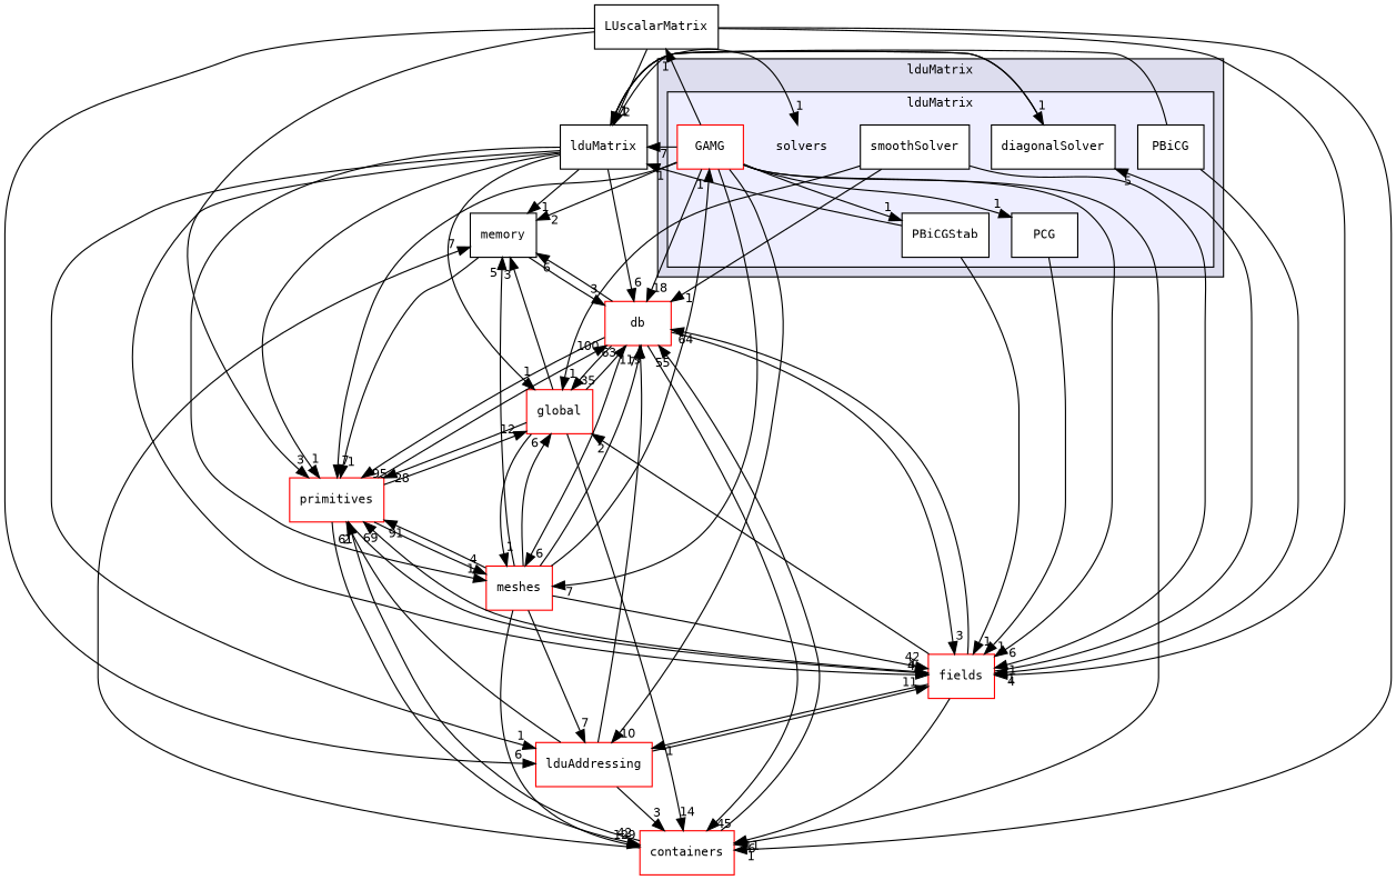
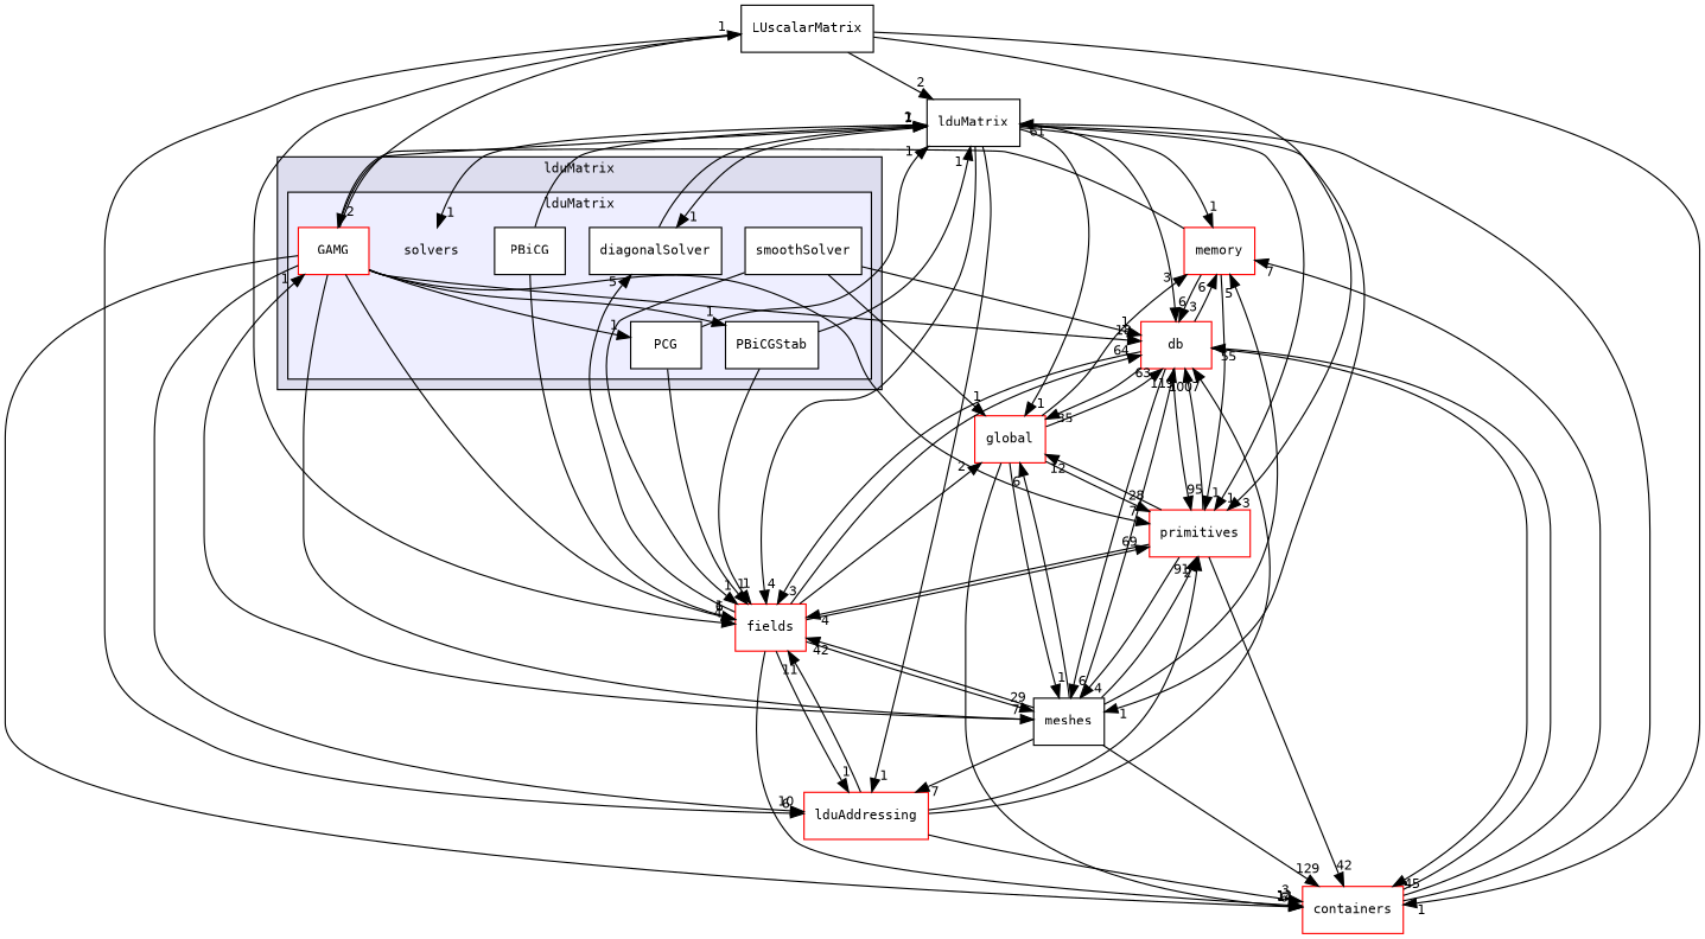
  digraph {
    compound=true
    fontname="DejaVu Sans Mono"
    node [fontname="DejaVu Sans Mono" fontsize=10 shape=box color=red]
    edge [fontname="DejaVu Sans Mono" headlabel=1 labeldistance=1.5 labelfontname=Helvetica labelfontsize=10]
    n1 [label=solvers shape=plaintext color=""]
    n2 [color=black fillcolor=white label=diagonalSolver style=filled]
    n3 [fillcolor=white label=GAMG style=filled]
    n4 [color=black fillcolor=white label=PBiCG style=filled]
    n5 [color=black fillcolor=white label=PBiCGStab style=filled]
    n6 [color=black fillcolor=white label=PCG style=filled]
    n7 [color=black fillcolor=white label=smoothSolver style=filled]
    n8 [label=lduMatrix color=""]
-   n9 [color=black label=memory]
+   n9 [label=memory]
    n10 [label=fields]
    n11 [label=containers]
-   n12 [label=meshes]
+   n12 [color=black label=meshes]
    n13 [label=db]
    n14 [label=lduAddressing]
    n15 [label=primitives]
    n16 [label=LUscalarMatrix color=""]
    n17 [label=global]
    subgraph cluster_1 {
      bgcolor="#ddddee"
      fontsize=10
      label=lduMatrix
      pencolor=black
      subgraph cluster_2 {
        bgcolor="#eeeeff"
        fontsize=10
        label=lduMatrix
        pencolor=black
        n1
        n2
        n3
        n4
        n5
        n6
        n7
      }
    }
    n2 -> n8
    n3 -> n5
    n3 -> n6
    n3 -> n8 [headlabel=7]
-   n3 -> n9 [headlabel=2]
+   n9 -> n3 [headlabel=2]
    n3 -> n10 [headlabel=6]
    n3 -> n11 [headlabel=6]
    n3 -> n12 [headlabel=7]
    n3 -> n13 [headlabel=18]
    n3 -> n14 [headlabel=10]
    n3 -> n15 [headlabel=7]
    n3 -> n16
    n4 -> n8
    n4 -> n10
    n5 -> n8
    n5 -> n10
+   n6 -> n8
    n6 -> n10
    n7 -> n10
    n7 -> n13
    n7 -> n17
    n8 -> n1
    n8 -> n2
    n8 -> n9
    n8 -> n10 [headlabel=4]
    n8 -> n12
    n8 -> n13 [headlabel=6]
    n8 -> n14
    n8 -> n15
    n8 -> n17
    n9 -> n13 [headlabel=3]
    n9 -> n15
    n10 -> n2 [headlabel=5]
    n10 -> n11 [headlabel=11]
+   n10 -> n12 [headlabel=29]
    n10 -> n13 [headlabel=64]
    n10 -> n14
    n10 -> n15 [headlabel=69]
    n10 -> n17 [headlabel=2]
    n11 -> n9 [headlabel=7]
    n11 -> n13 [headlabel=55]
-   n11 -> n15 [headlabel=61]
+   n11 -> n8 [headlabel=61]
    n12 -> n3
    n12 -> n9 [headlabel=5]
    n12 -> n10 [headlabel=42]
    n12 -> n11 [headlabel=129]
    n12 -> n13 [headlabel=119]
    n12 -> n14 [headlabel=7]
    n12 -> n15 [headlabel=91]
    n12 -> n17 [headlabel=6]
    n13 -> n9 [headlabel=6]
    n13 -> n10 [headlabel=3]
    n13 -> n11 [headlabel=45]
    n13 -> n12 [headlabel=6]
    n13 -> n15 [headlabel=95]
    n13 -> n17 [headlabel=35]
    n14 -> n10 [headlabel=11]
    n14 -> n11 [headlabel=3]
    n14 -> n13 [headlabel=7]
    n14 -> n15 [headlabel=2]
    n15 -> n10 [headlabel=4]
    n15 -> n11 [headlabel=42]
    n15 -> n12 [headlabel=4]
    n15 -> n13 [headlabel=100]
    n15 -> n17 [headlabel=12]
    n16 -> n8 [headlabel=2]
    n16 -> n10 [headlabel=4]
    n16 -> n11
    n16 -> n14 [headlabel=6]
    n16 -> n15 [headlabel=3]
    n17 -> n9 [headlabel=3]
    n17 -> n11 [headlabel=14]
    n17 -> n12
    n17 -> n13 [headlabel=63]
    n17 -> n15 [headlabel=28]
  }
